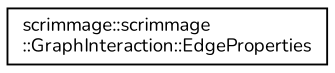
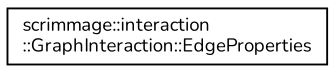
  digraph {
    rankdir=LR
    fontname=Nunito
-   n1 [color=black fillcolor=white fontname=Nunito fontsize=10 height=0.2 label="scrimmage::scrimmage\l::GraphInteraction::EdgeProperties" shape=record style=filled width=0.4]
+   n1 [color=black fillcolor=white fontname=Nunito fontsize=10 height=0.2 label="scrimmage::interaction\l::GraphInteraction::EdgeProperties" shape=record style=filled width=0.4]
  }
